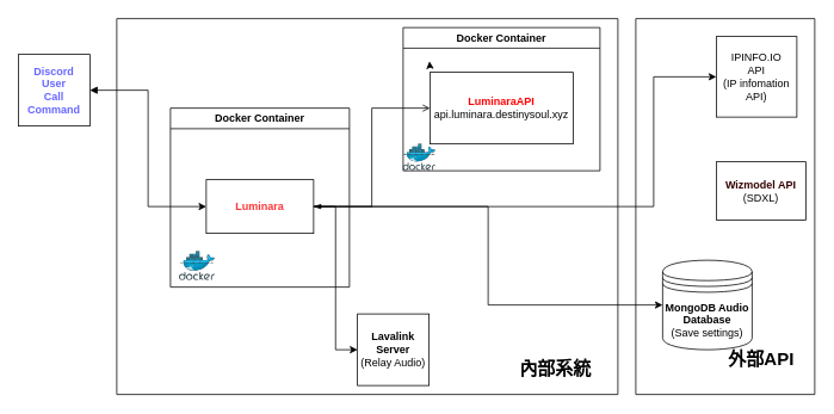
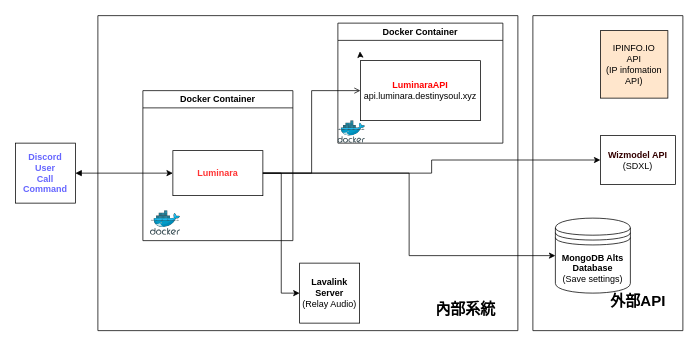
  <mxCell id="0" />
  <mxCell id="1" parent="0" />
  <mxCell id="2" style="edgeStyle=orthogonalEdgeStyle;rounded=0;orthogonalLoop=1;jettySize=auto;html=1;entryX=0;entryY=0.5;entryDx=0;entryDy=0;startArrow=block;startFill=1;" parent="1" source="3" target="9" edge="1"><mxGeometry relative="1" as="geometry" /></mxCell>
- <mxCell id="3" value="&lt;font color=&quot;#6666ff&quot;&gt;&lt;b&gt;Discord&lt;br&gt;User&lt;br&gt;Call&lt;/b&gt;&lt;/font&gt;&lt;div&gt;&lt;font color=&quot;#6666ff&quot;&gt;&lt;b&gt;Command&lt;/b&gt;&lt;/font&gt;&lt;/div&gt;" style="whiteSpace=wrap;html=1;aspect=fixed;" parent="1" vertex="1"><mxGeometry x="20" y="60" width="80" height="80" as="geometry" /></mxCell>
+ <mxCell id="3" value="&lt;font color=&quot;#6666ff&quot;&gt;&lt;b&gt;Discord&lt;br&gt;User&lt;br&gt;Call&lt;/b&gt;&lt;/font&gt;&lt;div&gt;&lt;font color=&quot;#6666ff&quot;&gt;&lt;b&gt;Command&lt;/b&gt;&lt;/font&gt;&lt;/div&gt;" style="whiteSpace=wrap;html=1;aspect=fixed;" parent="1" vertex="1"><mxGeometry x="20" y="190" width="80" height="80" as="geometry" /></mxCell>
  <mxCell id="4" value="" style="swimlane;startSize=0;" parent="1" vertex="1"><mxGeometry x="130" y="20" width="560" height="420" as="geometry" /></mxCell>
  <mxCell id="5" value="&lt;b&gt;Lavalink&lt;br&gt;Server&lt;/b&gt;&lt;br&gt;(Relay Audio)" style="whiteSpace=wrap;html=1;aspect=fixed;" parent="4" vertex="1"><mxGeometry x="269" y="330" width="80" height="80" as="geometry" /></mxCell>
  <mxCell id="6" style="edgeStyle=orthogonalEdgeStyle;rounded=0;orthogonalLoop=1;jettySize=auto;html=1;exitX=0;exitY=0;exitDx=0;exitDy=45;exitPerimeter=0;entryX=-0.003;entryY=0.251;entryDx=0;entryDy=0;entryPerimeter=0;" parent="4" edge="1"><mxGeometry relative="1" as="geometry"><mxPoint x="350" y="55" as="sourcePoint" /><mxPoint x="349.43" y="47.65" as="targetPoint" /></mxGeometry></mxCell>
  <mxCell id="7" value="Docker Container" style="swimlane;whiteSpace=wrap;html=1;" parent="4" vertex="1"><mxGeometry x="60" y="100" width="200" height="200" as="geometry" /></mxCell>
  <mxCell id="8" value="" style="image;sketch=0;aspect=fixed;html=1;points=[];align=center;fontSize=12;image=img/lib/mscae/Docker.svg;" parent="7" vertex="1"><mxGeometry x="10" y="160" width="40" height="32.8" as="geometry" /></mxCell>
  <mxCell id="9" value="&lt;b&gt;&lt;font color=&quot;#ff3333&quot;&gt;Luminara&lt;/font&gt;&lt;/b&gt;" style="whiteSpace=wrap;html=1;" parent="7" vertex="1"><mxGeometry x="40" y="80" width="120" height="60" as="geometry" /></mxCell>
  <mxCell id="10" style="edgeStyle=orthogonalEdgeStyle;rounded=0;orthogonalLoop=1;jettySize=auto;html=1;entryX=0;entryY=0.5;entryDx=0;entryDy=0;" parent="4" source="9" target="5" edge="1"><mxGeometry relative="1" as="geometry" /></mxCell>
  <mxCell id="11" value="Docker Container" style="swimlane;whiteSpace=wrap;html=1;" parent="4" vertex="1"><mxGeometry x="320" y="10" width="220" height="160" as="geometry" /></mxCell>
  <mxCell id="12" value="&lt;font color=&quot;#ff0000&quot;&gt;&lt;b&gt;LuminaraAPI&lt;/b&gt;&lt;/font&gt;&lt;br&gt;api.luminara.destinysoul.xyz" style="whiteSpace=wrap;html=1;" parent="11" vertex="1"><mxGeometry x="30" y="50" width="160" height="80" as="geometry" /></mxCell>
  <mxCell id="13" value="" style="image;sketch=0;aspect=fixed;html=1;points=[];align=center;fontSize=12;image=img/lib/mscae/Docker.svg;" parent="11" vertex="1"><mxGeometry y="130" width="36.59" height="30" as="geometry" /></mxCell>
  <mxCell id="14" style="edgeStyle=orthogonalEdgeStyle;rounded=0;orthogonalLoop=1;jettySize=auto;html=1;entryX=0;entryY=0.5;entryDx=0;entryDy=0;endArrow=open;" parent="4" source="9" target="12" edge="1"><mxGeometry relative="1" as="geometry" /></mxCell>
  <mxCell id="15" value="&lt;font style=&quot;font-size: 20px;&quot;&gt;&lt;b&gt;內部系統&lt;/b&gt;&lt;/font&gt;" style="text;html=1;align=center;verticalAlign=middle;resizable=0;points=[];autosize=1;strokeColor=none;fillColor=none;" parent="4" vertex="1"><mxGeometry x="440" y="370" width="100" height="40" as="geometry" /></mxCell>
+ <mxCell id="16" style="edgeStyle=orthogonalEdgeStyle;rounded=0;orthogonalLoop=1;jettySize=auto;html=1;exitX=1;exitY=0.5;exitDx=0;exitDy=0;" parent="1" source="9" target="20" edge="1"><mxGeometry relative="1" as="geometry" /></mxCell>
  <mxCell id="17" style="edgeStyle=orthogonalEdgeStyle;rounded=0;orthogonalLoop=1;jettySize=auto;html=1;exitX=1;exitY=0.5;exitDx=0;exitDy=0;entryX=0;entryY=0.5;entryDx=0;entryDy=0;" parent="1" source="9" target="22" edge="1"><mxGeometry relative="1" as="geometry" /></mxCell>
  <mxCell id="18" value="" style="swimlane;startSize=0;" parent="1" vertex="1"><mxGeometry x="710" y="20" width="200" height="420" as="geometry" /></mxCell>
  <mxCell id="19" value="&lt;font style=&quot;font-size: 20px;&quot;&gt;&lt;b&gt;外部API&lt;/b&gt;&lt;/font&gt;" style="text;html=1;align=center;verticalAlign=middle;resizable=0;points=[];autosize=1;strokeColor=none;fillColor=none;" parent="18" vertex="1"><mxGeometry x="90" y="360" width="100" height="40" as="geometry" /></mxCell>
  <mxCell id="20" value="&lt;b&gt;&lt;font color=&quot;#330000&quot;&gt;Wizmodel API&lt;/font&gt;&lt;/b&gt;&lt;br&gt;(SDXL)" style="whiteSpace=wrap;html=1;aspect=fixed;" parent="18" vertex="1"><mxGeometry x="90" y="160" width="100" height="65" as="geometry" /></mxCell>
- <mxCell id="21" value="IPINFO.IO&lt;br&gt;API&lt;div&gt;(IP infomation API)&lt;/div&gt;" style="whiteSpace=wrap;html=1;aspect=fixed;" vertex="1" parent="18"><mxGeometry x="90" y="20" width="90" height="90" as="geometry" /></mxCell>
- <mxCell id="22" value="&lt;b&gt;MongoDB Audio&lt;/b&gt;&lt;div&gt;&lt;b&gt;Database&lt;br&gt;&lt;/b&gt;(Save settings)&lt;/div&gt;" style="shape=datastore;whiteSpace=wrap;html=1;" parent="18" vertex="1"><mxGeometry x="30" y="270" width="100" height="100" as="geometry" /></mxCell>
- <mxCell id="23" style="edgeStyle=orthogonalEdgeStyle;rounded=0;orthogonalLoop=1;jettySize=auto;html=1;entryX=0;entryY=0.5;entryDx=0;entryDy=0;startArrow=blockThin;startFill=1;" edge="1" parent="1" source="9" target="21"><mxGeometry relative="1" as="geometry"><Array as="points"><mxPoint x="730" y="230" /><mxPoint x="730" y="85" /></Array></mxGeometry></mxCell>
+ <mxCell id="21" value="IPINFO.IO&lt;br&gt;API&lt;div&gt;(IP infomation API)&lt;/div&gt;" style="whiteSpace=wrap;html=1;aspect=fixed;fillColor=#ffe6cc;" vertex="1" parent="18"><mxGeometry x="90" y="20" width="90" height="90" as="geometry" /></mxCell>
+ <mxCell id="22" value="&lt;b&gt;MongoDB Alts&lt;/b&gt;&lt;div&gt;&lt;b&gt;Database&lt;br&gt;&lt;/b&gt;(Save settings)&lt;/div&gt;" style="shape=datastore;whiteSpace=wrap;html=1;" parent="18" vertex="1"><mxGeometry x="30" y="270" width="100" height="100" as="geometry" /></mxCell>
